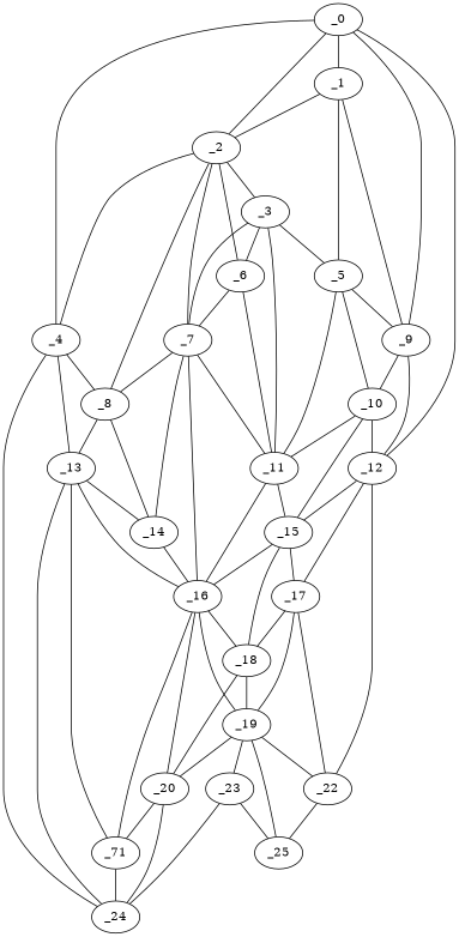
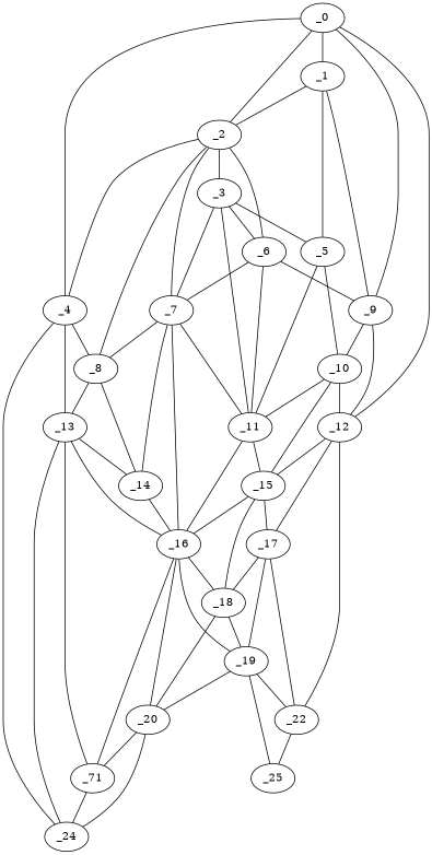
  graph {
    node [x=56 y=43]
    edge [valence=2]
    _0 [x=8]
    _1 [x=30 y=40]
    _2 [x=36 y=59]
    _4 [y=101]
    _9 [x=64 y=31]
    _12 [x=71 y=29]
    _5 [x=58]
    _3 [y=50]
    _6 [x=58 y=57]
    _7 [x=60 y=64]
    _8 [x=60 y=76]
    _13 [x=71 y=98]
    _24 [x=121 y=89]
    _10 [x=69 y=41]
    _15 [x=80 y=42]
    _17 [x=92 y=37]
    _22 [x=115 y=27]
    _11 [x=70 y=45]
    _14 [x=72 y=80]
    _16 [x=90 y=75]
    n21 [label=_71 x=110 y=90]
    _18 [x=94 y=44]
    _19 [x=106 y=50]
    _25 [x=124]
    _20 [x=108 y=74]
-   _23 [x=119 y=65]
    _0 -- _1 [valence=1]
    _0 -- _2 [valence=1]
    _0 -- _4 [valence=1]
    _0 -- _9
    _0 -- _12 [valence=1]
    _1 -- _2
    _1 -- _9
    _1 -- _5
    _2 -- _4
    _2 -- _3 [valence=1]
    _2 -- _6
    _2 -- _7
    _2 -- _8 [valence=1]
    _4 -- _8
    _4 -- _13 [valence=1]
    _4 -- _24 [valence=1]
    _9 -- _12
    _9 -- _10 [valence=1]
    _12 -- _15 [valence=1]
    _12 -- _17
    _12 -- _22 [valence=1]
-   _5 -- _9
+   _6 -- _9
    _5 -- _10
    _5 -- _11
    _3 -- _5 [valence=1]
    _3 -- _6 [valence=1]
    _3 -- _11
    _6 -- _7 [valence=1]
    _6 -- _11
    _7 -- _3
    _7 -- _8 [valence=1]
    _7 -- _11
    _7 -- _14
    _7 -- _16
    _8 -- _13 [valence=1]
    _8 -- _14
    _13 -- _24
    _13 -- _14
    _13 -- _16
    _13 -- n21
    _10 -- _12
    _10 -- _15
    _10 -- _11
    _15 -- _17
    _15 -- _16
    _15 -- _18 [valence=1]
    _17 -- _22 [valence=1]
    _17 -- _18
    _17 -- _19
    _22 -- _25 [valence=1]
    _11 -- _15
    _11 -- _16 [valence=1]
    _14 -- _16
    _16 -- n21 [valence=1]
    _16 -- _18
    _16 -- _19 [valence=1]
    _16 -- _20
    n21 -- _24 [valence=1]
    _18 -- _19 [valence=1]
    _19 -- _22 [valence=1]
    _19 -- _25
    _19 -- _20
-   _19 -- _23
    _20 -- _24
    _20 -- n21
    _20 -- _18 [valence=1]
-   _23 -- _24
-   _23 -- _25 [valence=1]
  }
